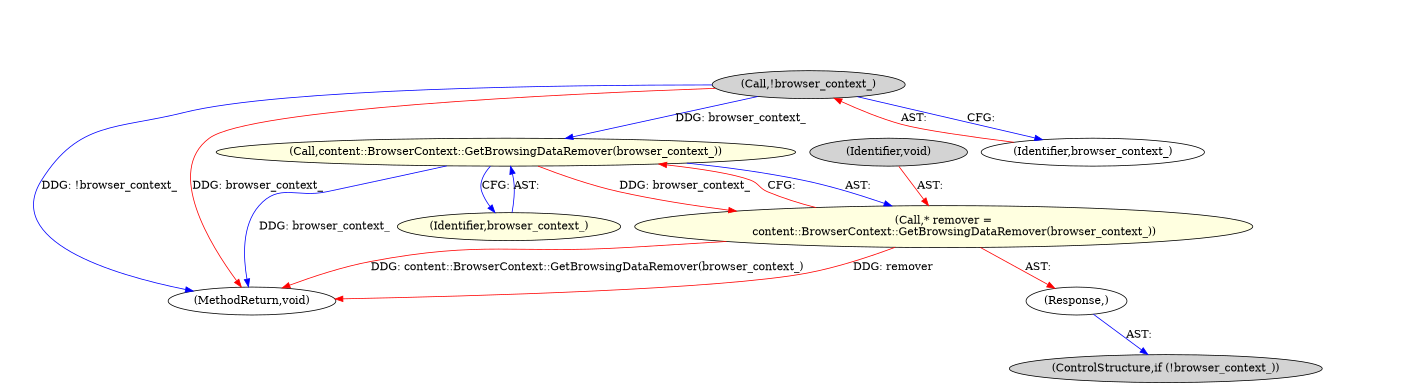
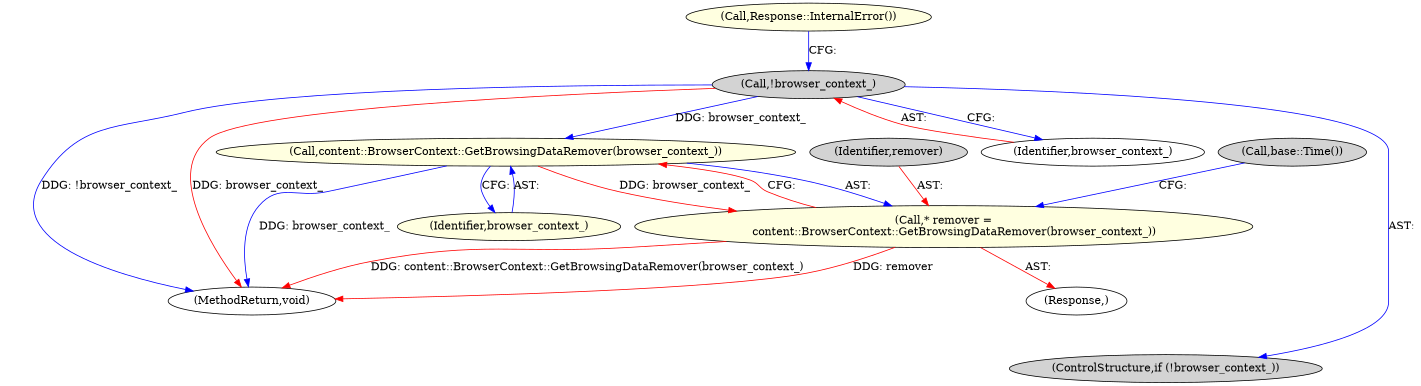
  digraph {
    node [fillcolor=lightyellow style=filled]
    edge [color=blue]
    n1 [label="(Call,content::BrowserContext::GetBrowsingDataRemover(browser_context_))"]
    n2 [label="(Call,* remover =\n      content::BrowserContext::GetBrowsingDataRemover(browser_context_))"]
    n3 [label="(Identifier,browser_context_)"]
    n4 [fillcolor=white label="(MethodReturn,void)"]
    n5 [fillcolor=white label="(Response,)"]
    n6 [fillcolor=lightgrey label="(Call,!browser_context_)"]
    n7 [fillcolor=lightgrey label="(ControlStructure,if (!browser_context_))"]
    n8 [fillcolor=white label="(Identifier,browser_context_)"]
-   n10 [fillcolor=lightgrey label="(Identifier,void)"]
+   n9 [label="(Call,Response::InternalError())"]
+   n10 [fillcolor=lightgrey label="(Identifier,remover)"]
+   n11 [fillcolor=lightgrey label="(Call,base::Time())"]
    n1 -> n2 [label="AST: "]
    n1 -> n2 [color=red label="DDG: browser_context_"]
    n1 -> n3 [label="CFG: "]
    n1 -> n4 [label="DDG: browser_context_"]
    n2 -> n1 [color=red label="CFG: "]
    n2 -> n4 [color=red label="DDG: remover"]
    n2 -> n4 [color=red label="DDG: content::BrowserContext::GetBrowsingDataRemover(browser_context_)"]
    n2 -> n5 [color=red label="AST: "]
    n3 -> n1 [label="AST: "]
    n6 -> n1 [label="DDG: browser_context_"]
    n6 -> n4 [label="DDG: !browser_context_"]
    n6 -> n4 [color=red label="DDG: browser_context_"]
-   n5 -> n7 [label="AST: "]
+   n6 -> n7 [label="AST: "]
    n6 -> n8 [label="CFG: "]
    n8 -> n6 [color=red label="AST: "]
+   n9 -> n6 [label="CFG: "]
    n10 -> n2 [color=red label="AST: "]
+   n11 -> n2 [label="CFG: "]
  }
